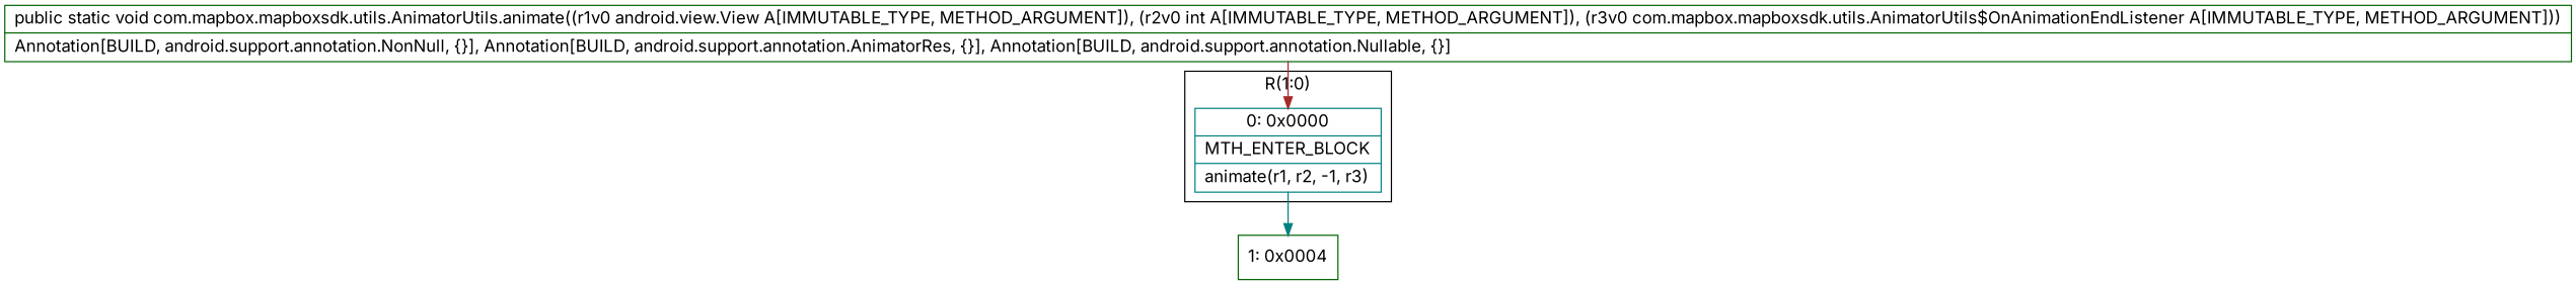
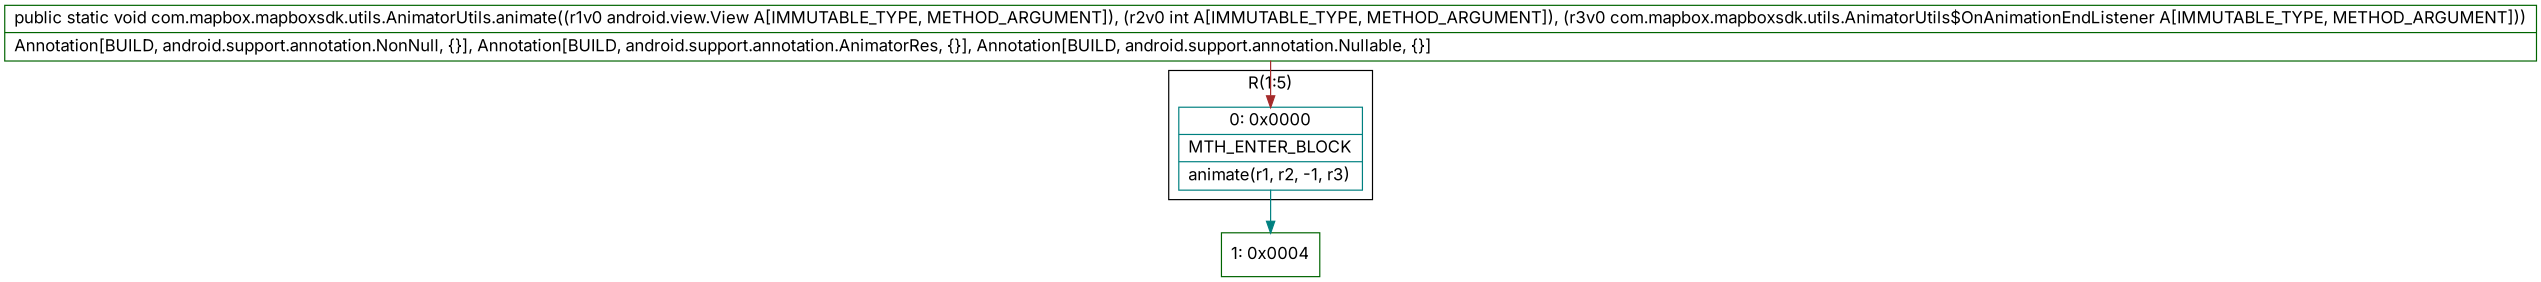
  digraph {
    fontname=Inter
    node [color=darkgreen shape=record fontname=Inter]
    edge [fontname=Inter]
    n1 [color=teal label="{0\:\ 0x0000|MTH_ENTER_BLOCK\l|animate(r1, r2, \-1, r3)\l}"]
    n2 [label="{1\:\ 0x0004}"]
    n3 [label="{public static void com.mapbox.mapboxsdk.utils.AnimatorUtils.animate((r1v0 android.view.View A[IMMUTABLE_TYPE, METHOD_ARGUMENT]), (r2v0 int A[IMMUTABLE_TYPE, METHOD_ARGUMENT]), (r3v0 com.mapbox.mapboxsdk.utils.AnimatorUtils$OnAnimationEndListener A[IMMUTABLE_TYPE, METHOD_ARGUMENT]))  | Annotation[BUILD, android.support.annotation.NonNull, \{\}], Annotation[BUILD, android.support.annotation.AnimatorRes, \{\}], Annotation[BUILD, android.support.annotation.Nullable, \{\}]\l}"]
    subgraph cluster_1 {
-     label="R(1:0)"
+     label="R(1:5)"
      n1
    }
    n1 -> n2 [color=teal]
    n3 -> n1 [color=brown]
  }
